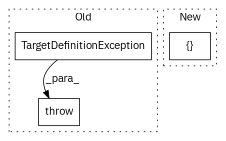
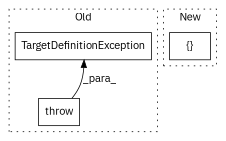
  digraph {
    fontname="IBM Plex Sans"
    node [shape=box fontname="IBM Plex Sans"]
    n1 [a=32 l="26,1" label=TargetDefinitionException s="1174,1239"]
    n2 [a=53 l=6 label=throw s=1168]
    n3 [a=4 l=2 label="{}" s=1703]
    subgraph cluster_1 {
      label=Old
      style=dotted
      n1
      n2
    }
    subgraph cluster_2 {
      label=New
      style=dotted
      n3
    }
-   n1 -> n2 [label=_para_ fontname="IBM Plex Sans"]
+   n2 -> n1 [label=_para_ fontname="IBM Plex Sans"]
  }
